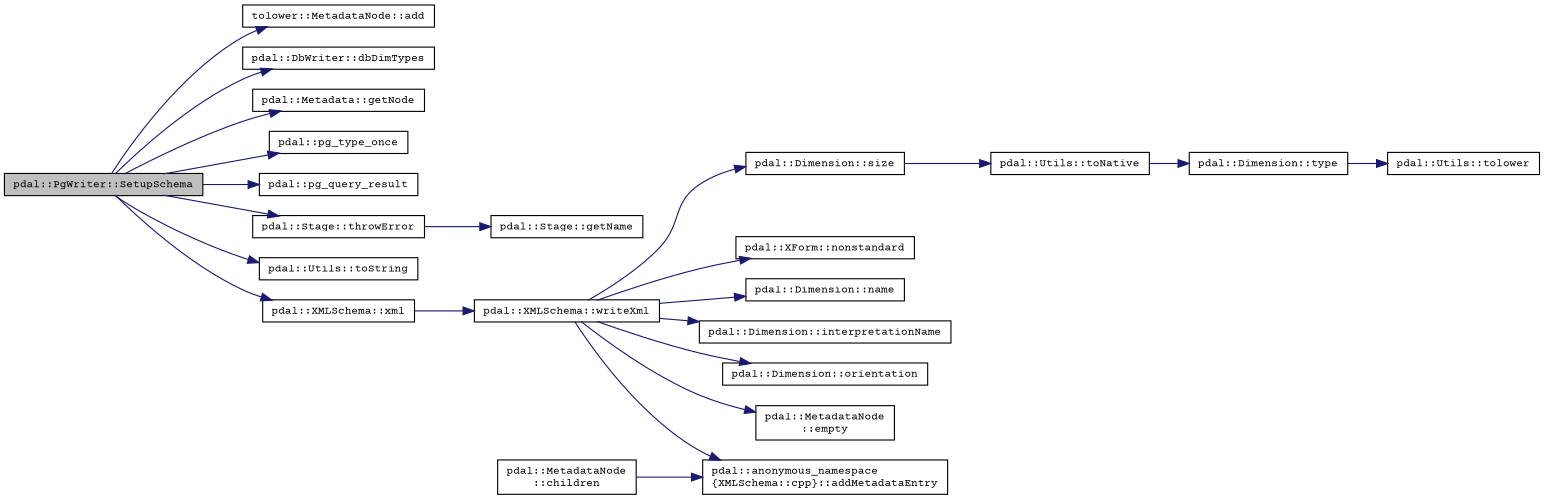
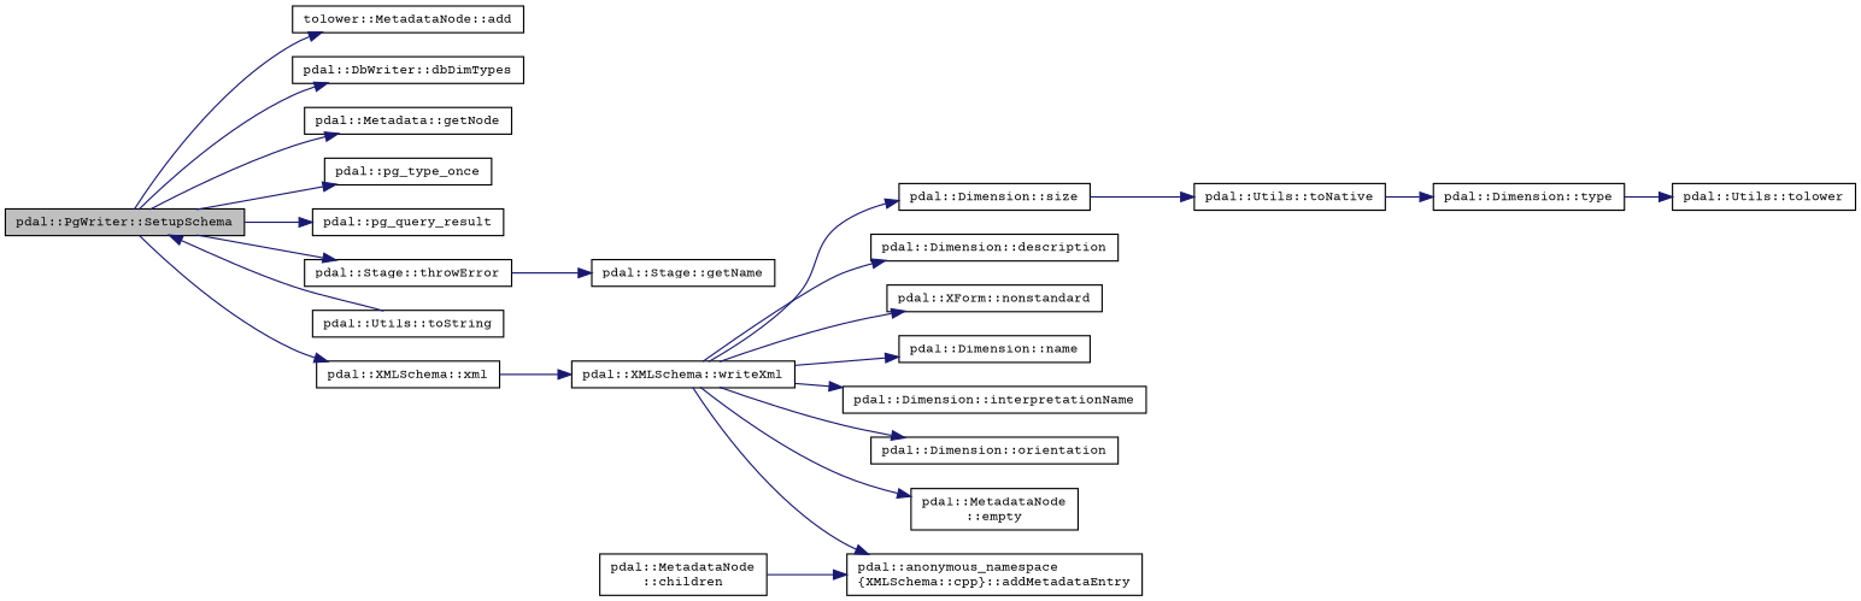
  digraph {
    fontname="Courier Prime"
    rankdir=LR
    node [color=black fillcolor=white fontname="Courier Prime" fontsize=10 shape=record style=filled]
    edge [color=midnightblue fontname="Courier Prime" fontsize=10 labelfontname=Helvetica labelfontsize=10 style=solid]
    n1 [fillcolor=grey75 fontcolor=black height=0.2 label="pdal::PgWriter::SetupSchema" width=0.4]
    n2 [height=0.2 label="tolower::MetadataNode::add" width=0.4]
    n3 [height=0.2 label="pdal::DbWriter::dbDimTypes" width=0.4]
    n4 [height=0.2 label="pdal::Metadata::getNode" width=0.4]
    n5 [height=0.2 label="pdal::pg_type_once" width=0.4]
    n6 [height=0.2 label="pdal::pg_query_result" width=0.4]
    n7 [height=0.2 label="pdal::Stage::throwError" width=0.4]
    n8 [height=0.2 label="pdal::Utils::toString" width=0.4]
    n9 [height=0.2 label="pdal::XMLSchema::xml" width=0.4]
    n10 [height=0.2 label="pdal::Stage::getName" width=0.4]
    n11 [height=0.2 label="pdal::XMLSchema::writeXml" width=0.4]
    n12 [height=0.2 label="pdal::Dimension::size" width=0.4]
+   n13 [height=0.2 label="pdal::Dimension::description" width=0.4]
    n14 [height=0.2 label="pdal::XForm::nonstandard" width=0.4]
    n15 [height=0.2 label="pdal::Dimension::name" width=0.4]
    n16 [height=0.2 label="pdal::Dimension::interpretationName" width=0.4]
    n17 [height=0.2 label="pdal::Dimension::orientation" width=0.4]
    n18 [height=0.2 label="pdal::MetadataNode\l::empty" width=0.4]
    n19 [height=0.2 label="pdal::anonymous_namespace\l\{XMLSchema::cpp\}::addMetadataEntry" width=0.4]
    n20 [height=0.2 label="pdal::Utils::toNative" width=0.4]
    n21 [height=0.2 label="pdal::Dimension::type" width=0.4]
    n22 [height=0.2 label="pdal::Utils::tolower" width=0.4]
    n23 [height=0.2 label="pdal::MetadataNode\l::children" width=0.4]
    n1 -> n2
    n1 -> n3
    n1 -> n4
    n1 -> n5
    n1 -> n6
    n1 -> n7
-   n1 -> n8
+   n8 -> n1
    n1 -> n9
    n7 -> n10
    n9 -> n11
    n11 -> n12
+   n11 -> n13
    n11 -> n14
    n11 -> n15
    n11 -> n16
    n11 -> n17
    n11 -> n18
    n11 -> n19
    n12 -> n20
    n20 -> n21
    n21 -> n22
    n23 -> n19
  }
